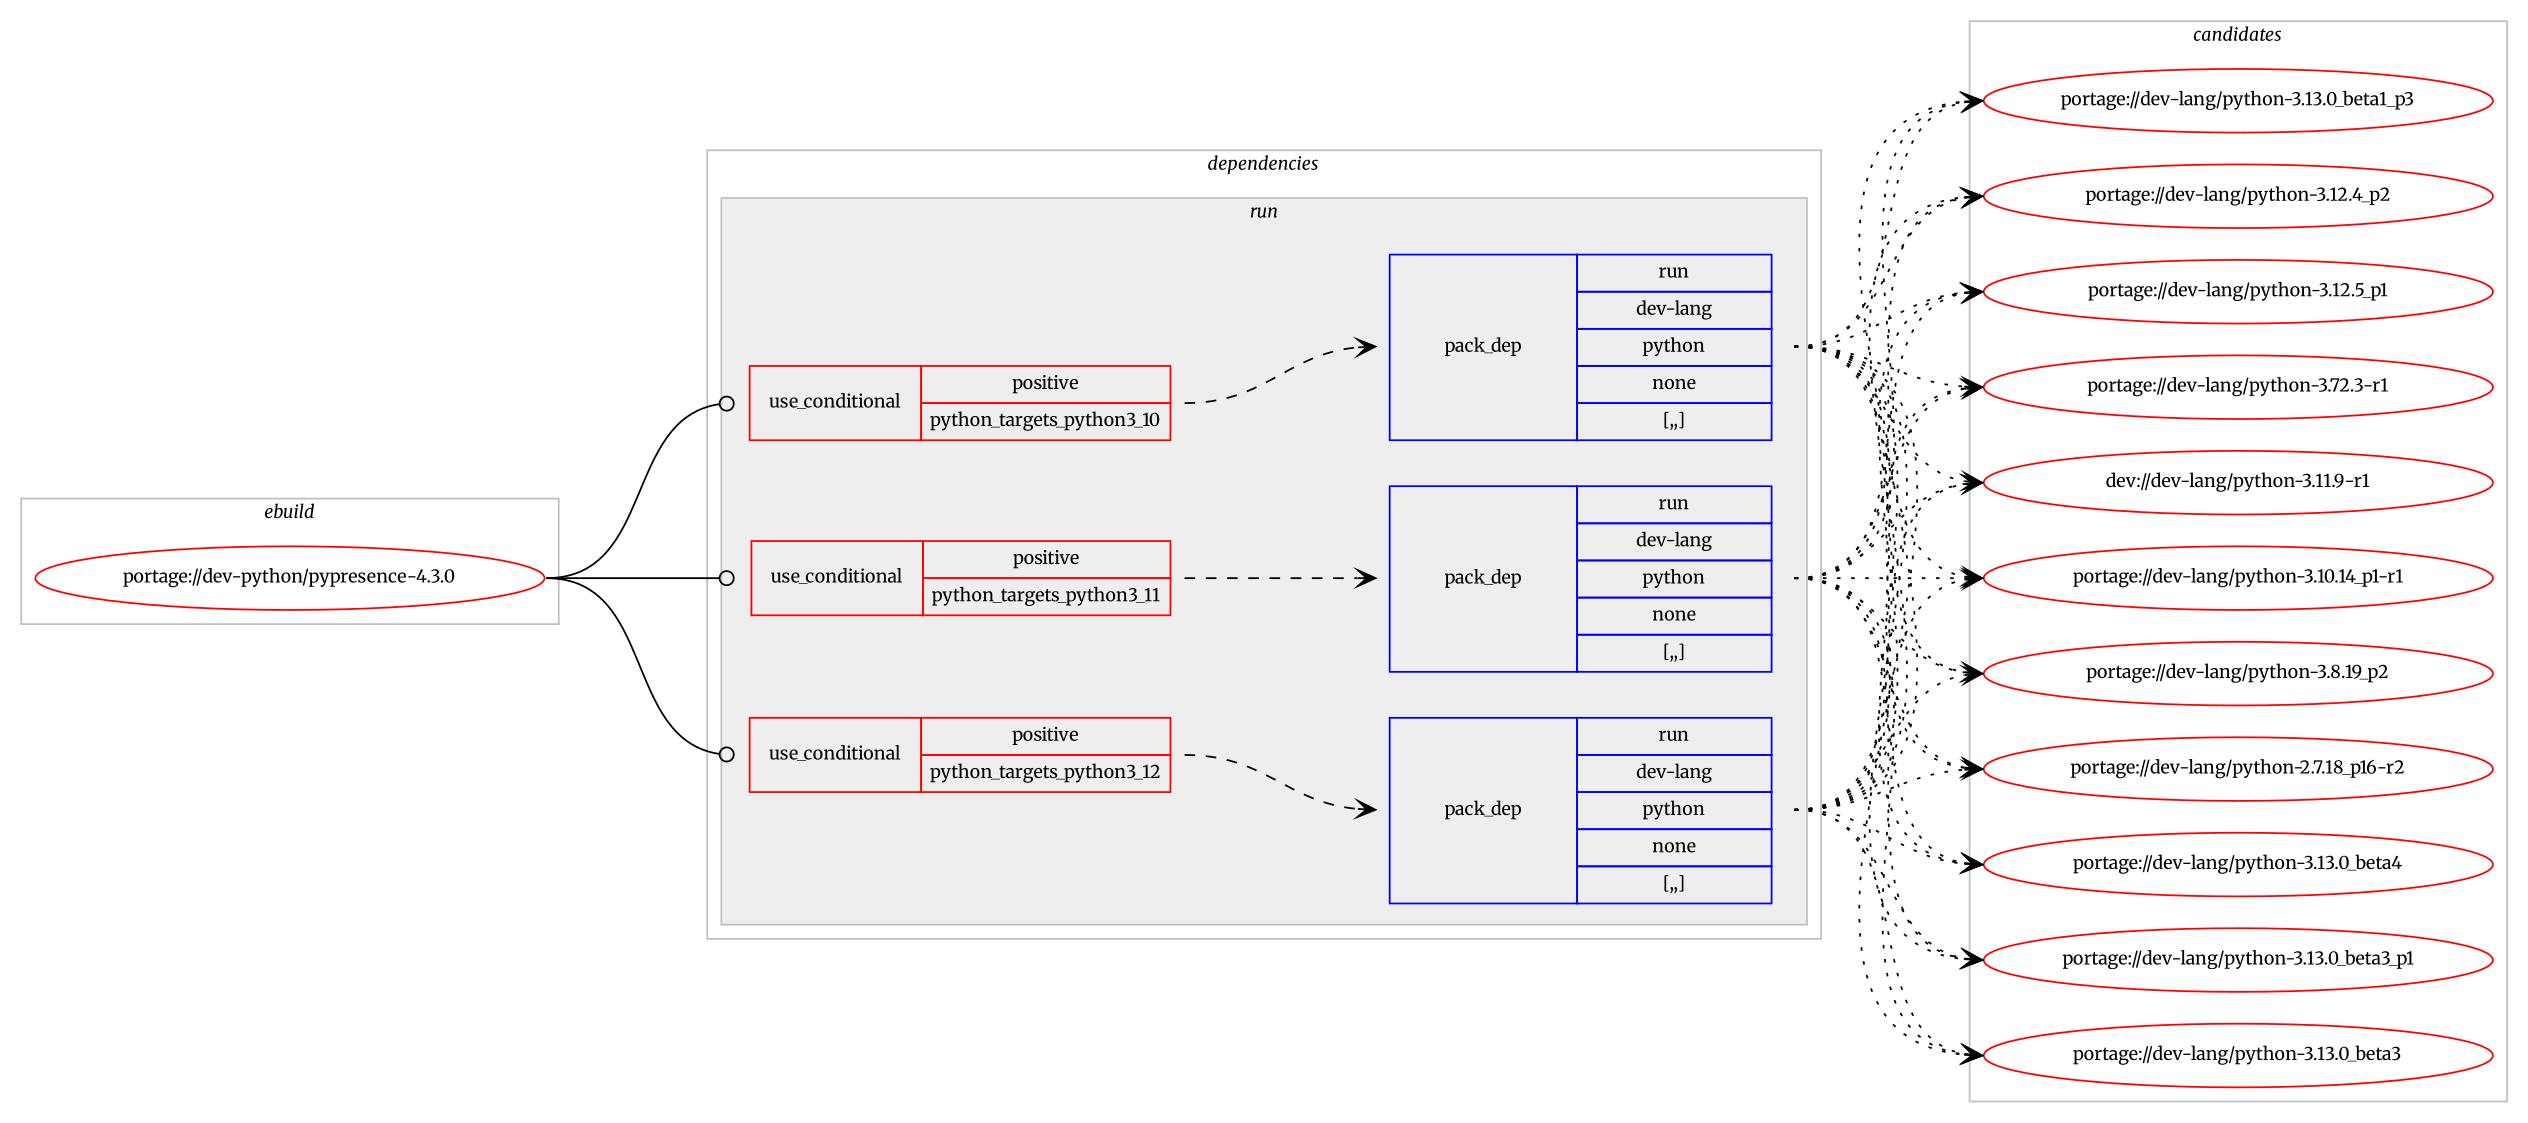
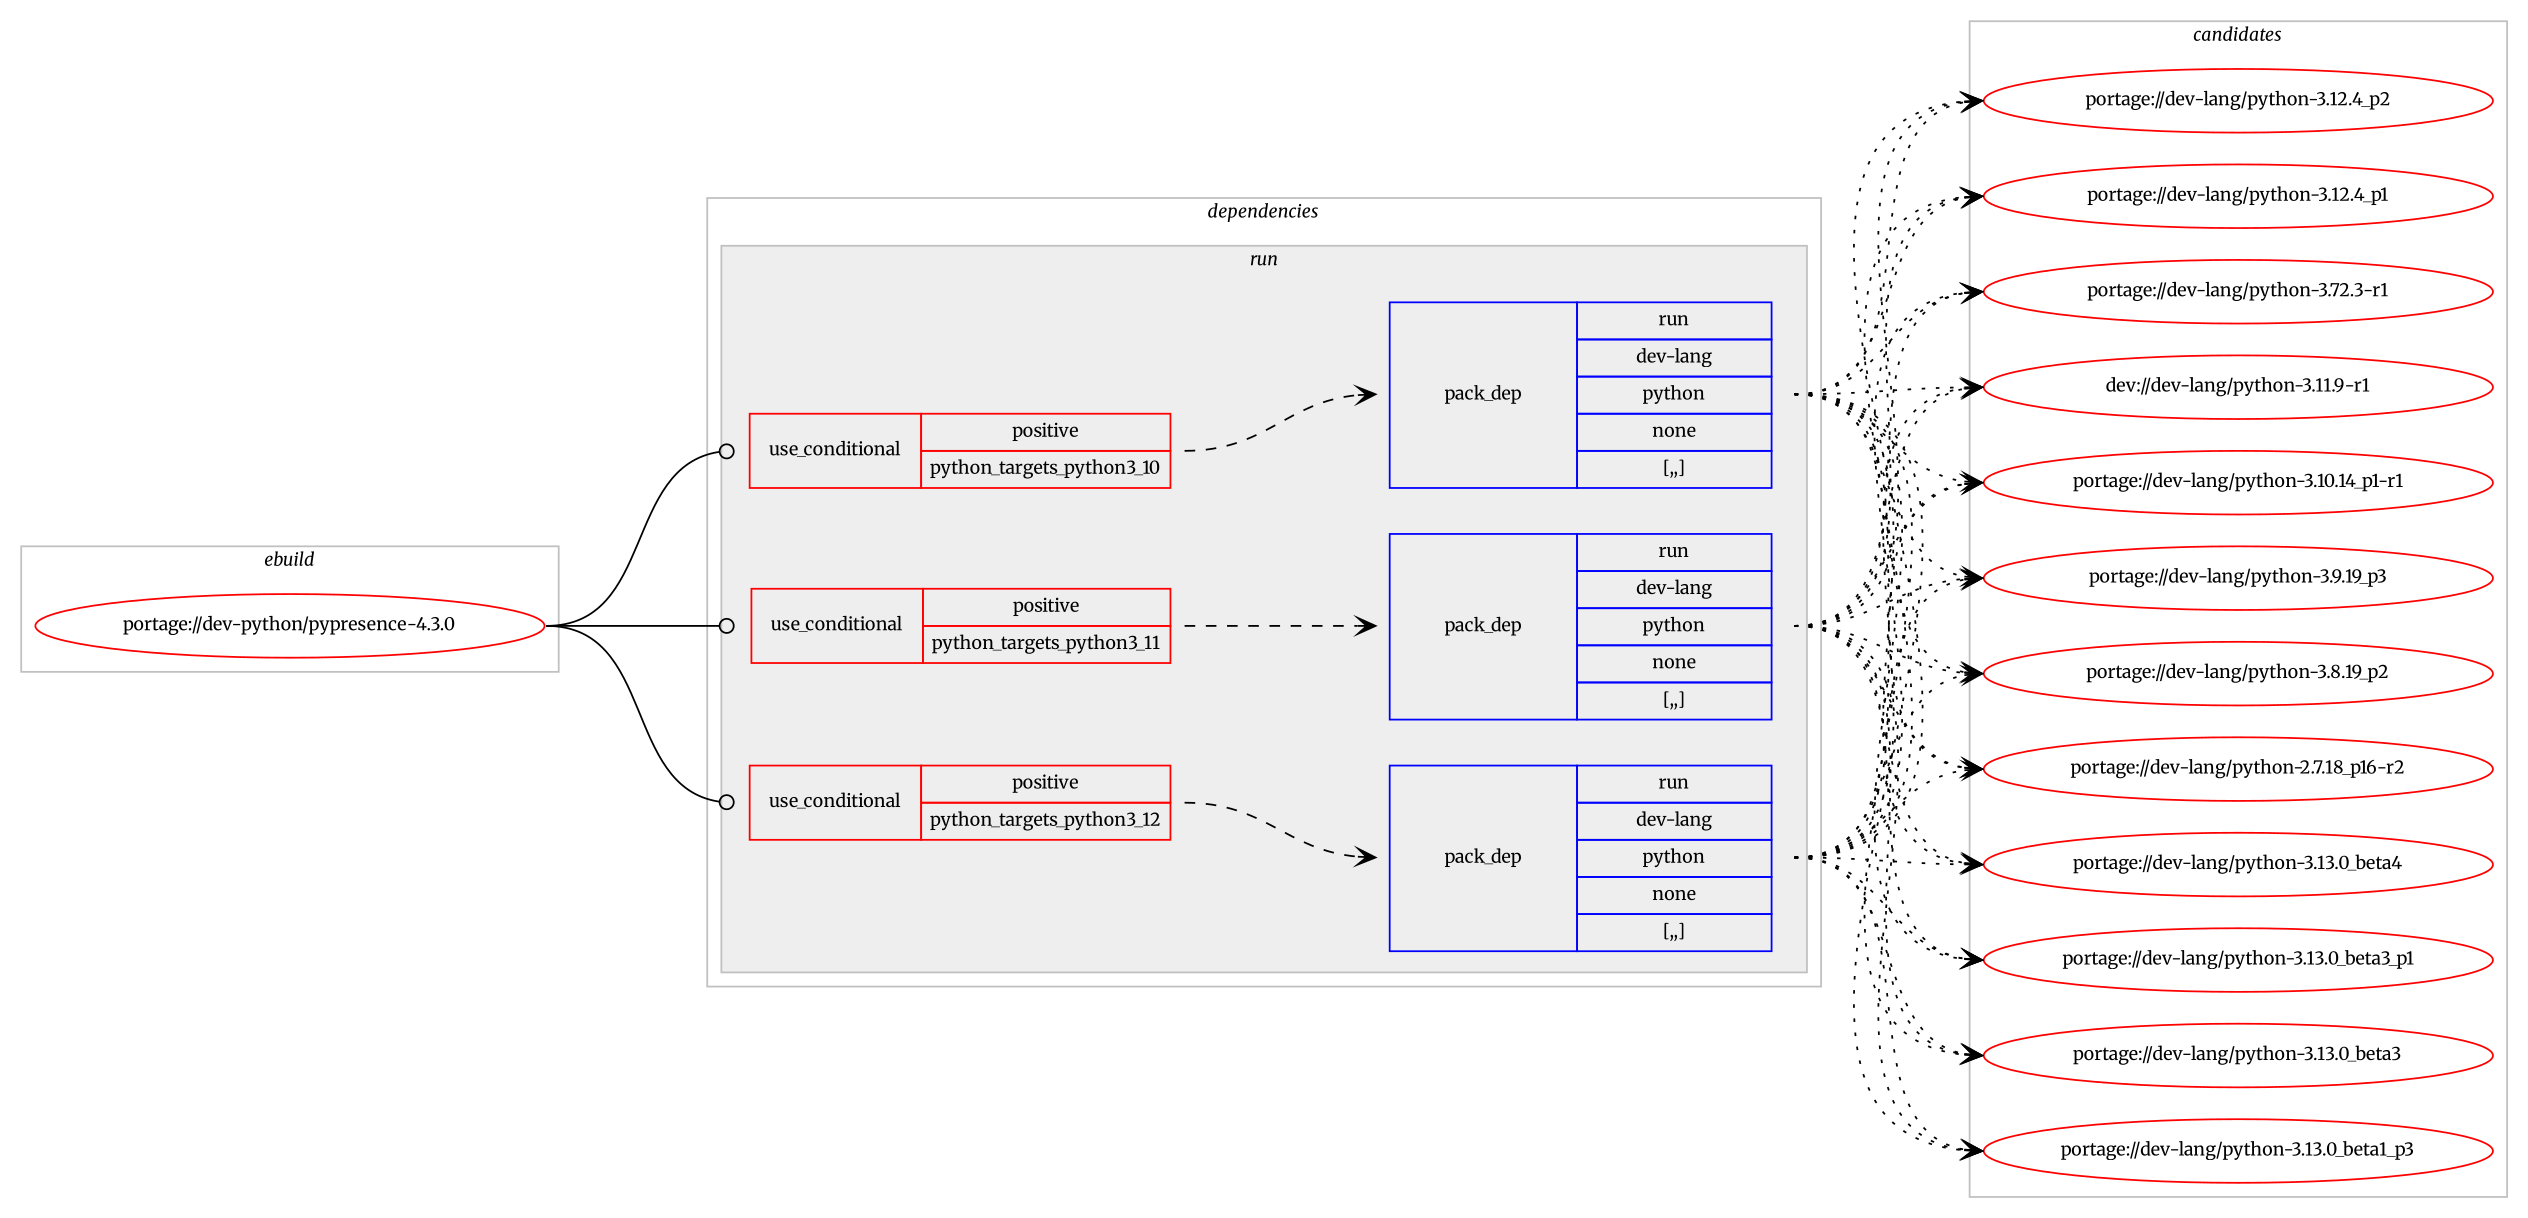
  digraph {
    compound=true
    concentrate=true
    fontname=Merriweather
    fontsize=10
    newrank=true
    rankdir=LR
    ranksep=1.5
    node [color=red fontname=Merriweather fontsize=10]
    edge [arrowhead=vee fontname=Merriweather headport=w style=dotted tailport=e weight=100]
    n1 [label="portage://dev-python/pypresence-4.3.0" width=4]
    n2 [color=blue label=<<TABLE BORDER="0" CELLBORDER="1" CELLSPACING="0" CELLPADDING="4" WIDTH="220"><TR><TD ROWSPAN="6" CELLPADDING="30">pack_dep</TD></TR><TR><TD WIDTH="110">run</TD></TR><TR><TD>dev-lang</TD></TR><TR><TD>python</TD></TR><TR><TD>none</TD></TR><TR><TD>[,,]</TD></TR></TABLE>> shape=none]
    n3 [label=<<TABLE BORDER="0" CELLBORDER="1" CELLSPACING="0" CELLPADDING="4"><TR><TD ROWSPAN="3" CELLPADDING="10">use_conditional</TD></TR><TR><TD>positive</TD></TR><TR><TD>python_targets_python3_10</TD></TR></TABLE>> shape=none]
    n4 [color=blue label=<<TABLE BORDER="0" CELLBORDER="1" CELLSPACING="0" CELLPADDING="4" WIDTH="220"><TR><TD ROWSPAN="6" CELLPADDING="30">pack_dep</TD></TR><TR><TD WIDTH="110">run</TD></TR><TR><TD>dev-lang</TD></TR><TR><TD>python</TD></TR><TR><TD>none</TD></TR><TR><TD>[,,]</TD></TR></TABLE>> shape=none]
    n5 [label=<<TABLE BORDER="0" CELLBORDER="1" CELLSPACING="0" CELLPADDING="4"><TR><TD ROWSPAN="3" CELLPADDING="10">use_conditional</TD></TR><TR><TD>positive</TD></TR><TR><TD>python_targets_python3_11</TD></TR></TABLE>> shape=none]
    n6 [color=blue label=<<TABLE BORDER="0" CELLBORDER="1" CELLSPACING="0" CELLPADDING="4" WIDTH="220"><TR><TD ROWSPAN="6" CELLPADDING="30">pack_dep</TD></TR><TR><TD WIDTH="110">run</TD></TR><TR><TD>dev-lang</TD></TR><TR><TD>python</TD></TR><TR><TD>none</TD></TR><TR><TD>[,,]</TD></TR></TABLE>> shape=none]
    n7 [label=<<TABLE BORDER="0" CELLBORDER="1" CELLSPACING="0" CELLPADDING="4"><TR><TD ROWSPAN="3" CELLPADDING="10">use_conditional</TD></TR><TR><TD>positive</TD></TR><TR><TD>python_targets_python3_12</TD></TR></TABLE>> shape=none]
    n8 [label="portage://dev-lang/python-3.13.0_beta4" width=4]
    n9 [label="portage://dev-lang/python-3.13.0_beta3_p1" width=4]
    n10 [label="portage://dev-lang/python-3.13.0_beta3" width=4]
    n11 [label="portage://dev-lang/python-3.13.0_beta1_p3" width=4]
    n12 [label="portage://dev-lang/python-3.12.4_p2" width=4]
-   n13 [label="portage://dev-lang/python-3.12.5_p1" width=4]
+   n13 [label="portage://dev-lang/python-3.12.4_p1" width=4]
    n14 [label="portage://dev-lang/python-3.72.3-r1" width=4]
    n15 [label="dev://dev-lang/python-3.11.9-r1" width=4]
    n16 [label="portage://dev-lang/python-3.10.14_p1-r1" width=4]
+   n17 [label="portage://dev-lang/python-3.9.19_p3" width=4]
    n18 [label="portage://dev-lang/python-3.8.19_p2" width=4]
    n19 [label="portage://dev-lang/python-2.7.18_p16-r2" width=4]
    subgraph cluster_1 {
      color=gray
      label=<<i>ebuild</i>>
      n1
    }
    subgraph cluster_2 {
      color=gray
      label=<<i>dependencies</i>>
      subgraph cluster_3 {
        color=gray
        fillcolor="#eeeeee"
        label=<<i>compile</i>>
        style=filled
      }
      subgraph cluster_4 {
        color=gray
        fillcolor="#eeeeee"
        label=<<i>compile and run</i>>
        style=filled
      }
      subgraph cluster_5 {
        color=gray
        fillcolor="#eeeeee"
        label=<<i>run</i>>
        style=filled
        subgraph sub_6 {
          color=gray
          fillcolor="#eeeeee"
          label=<<i>run</i>>
          style=filled
          n3
          subgraph sub_7 {
            color=gray
            fillcolor="#eeeeee"
            label=<<i>run</i>>
            style=filled
            n2
          }
        }
        subgraph sub_8 {
          color=gray
          fillcolor="#eeeeee"
          label=<<i>run</i>>
          style=filled
          n5
          subgraph sub_9 {
            color=gray
            fillcolor="#eeeeee"
            label=<<i>run</i>>
            style=filled
            n4
          }
        }
        subgraph sub_10 {
          color=gray
          fillcolor="#eeeeee"
          label=<<i>run</i>>
          style=filled
          n7
          subgraph sub_11 {
            color=gray
            fillcolor="#eeeeee"
            label=<<i>run</i>>
            style=filled
            n6
          }
        }
      }
    }
    subgraph cluster_12 {
      color=gray
      label=<<i>candidates</i>>
      rank=same
      subgraph sub_13 {
        color=black
        label=<<i>candidates</i>>
        nodesep=1
        rank=same
        n8
        n9
        n10
        n11
        n12
        n13
        n14
        n15
        n16
+       n17
        n18
        n19
      }
      subgraph sub_14 {
        color=black
        label=<<i>candidates</i>>
        nodesep=1
        rank=same
        n8
        n9
        n10
        n11
        n12
        n13
        n14
        n15
        n16
+       n17
        n18
        n19
      }
      subgraph sub_15 {
        color=black
        label=<<i>candidates</i>>
        nodesep=1
        rank=same
        n8
        n9
        n10
        n11
        n12
        n13
        n14
        n15
        n16
+       n17
        n18
        n19
      }
    }
    n1 -> n3 [arrowhead=odot style=solid weight=20]
    n1 -> n5 [arrowhead=odot style=solid weight=20]
    n1 -> n7 [arrowhead=odot style=solid weight=20]
    n2 -> n8
    n2 -> n9
    n2 -> n10
    n2 -> n11
    n2 -> n12
    n2 -> n13
    n2 -> n14
    n2 -> n15
    n2 -> n16
+   n2 -> n17
    n2 -> n18
    n2 -> n19
    n3 -> n2 [style=dashed weight=20]
    n4 -> n8
    n4 -> n9
    n4 -> n10
    n4 -> n11
    n4 -> n12
    n4 -> n13
    n4 -> n14
    n4 -> n15
    n4 -> n16
+   n4 -> n17
    n4 -> n18
    n4 -> n19
    n5 -> n4 [style=dashed weight=20]
    n6 -> n8
    n6 -> n9
    n6 -> n10
    n6 -> n11
    n6 -> n12
    n6 -> n13
    n6 -> n14
    n6 -> n15
    n6 -> n16
+   n6 -> n17
    n6 -> n18
    n6 -> n19
    n7 -> n6 [style=dashed weight=20]
  }
